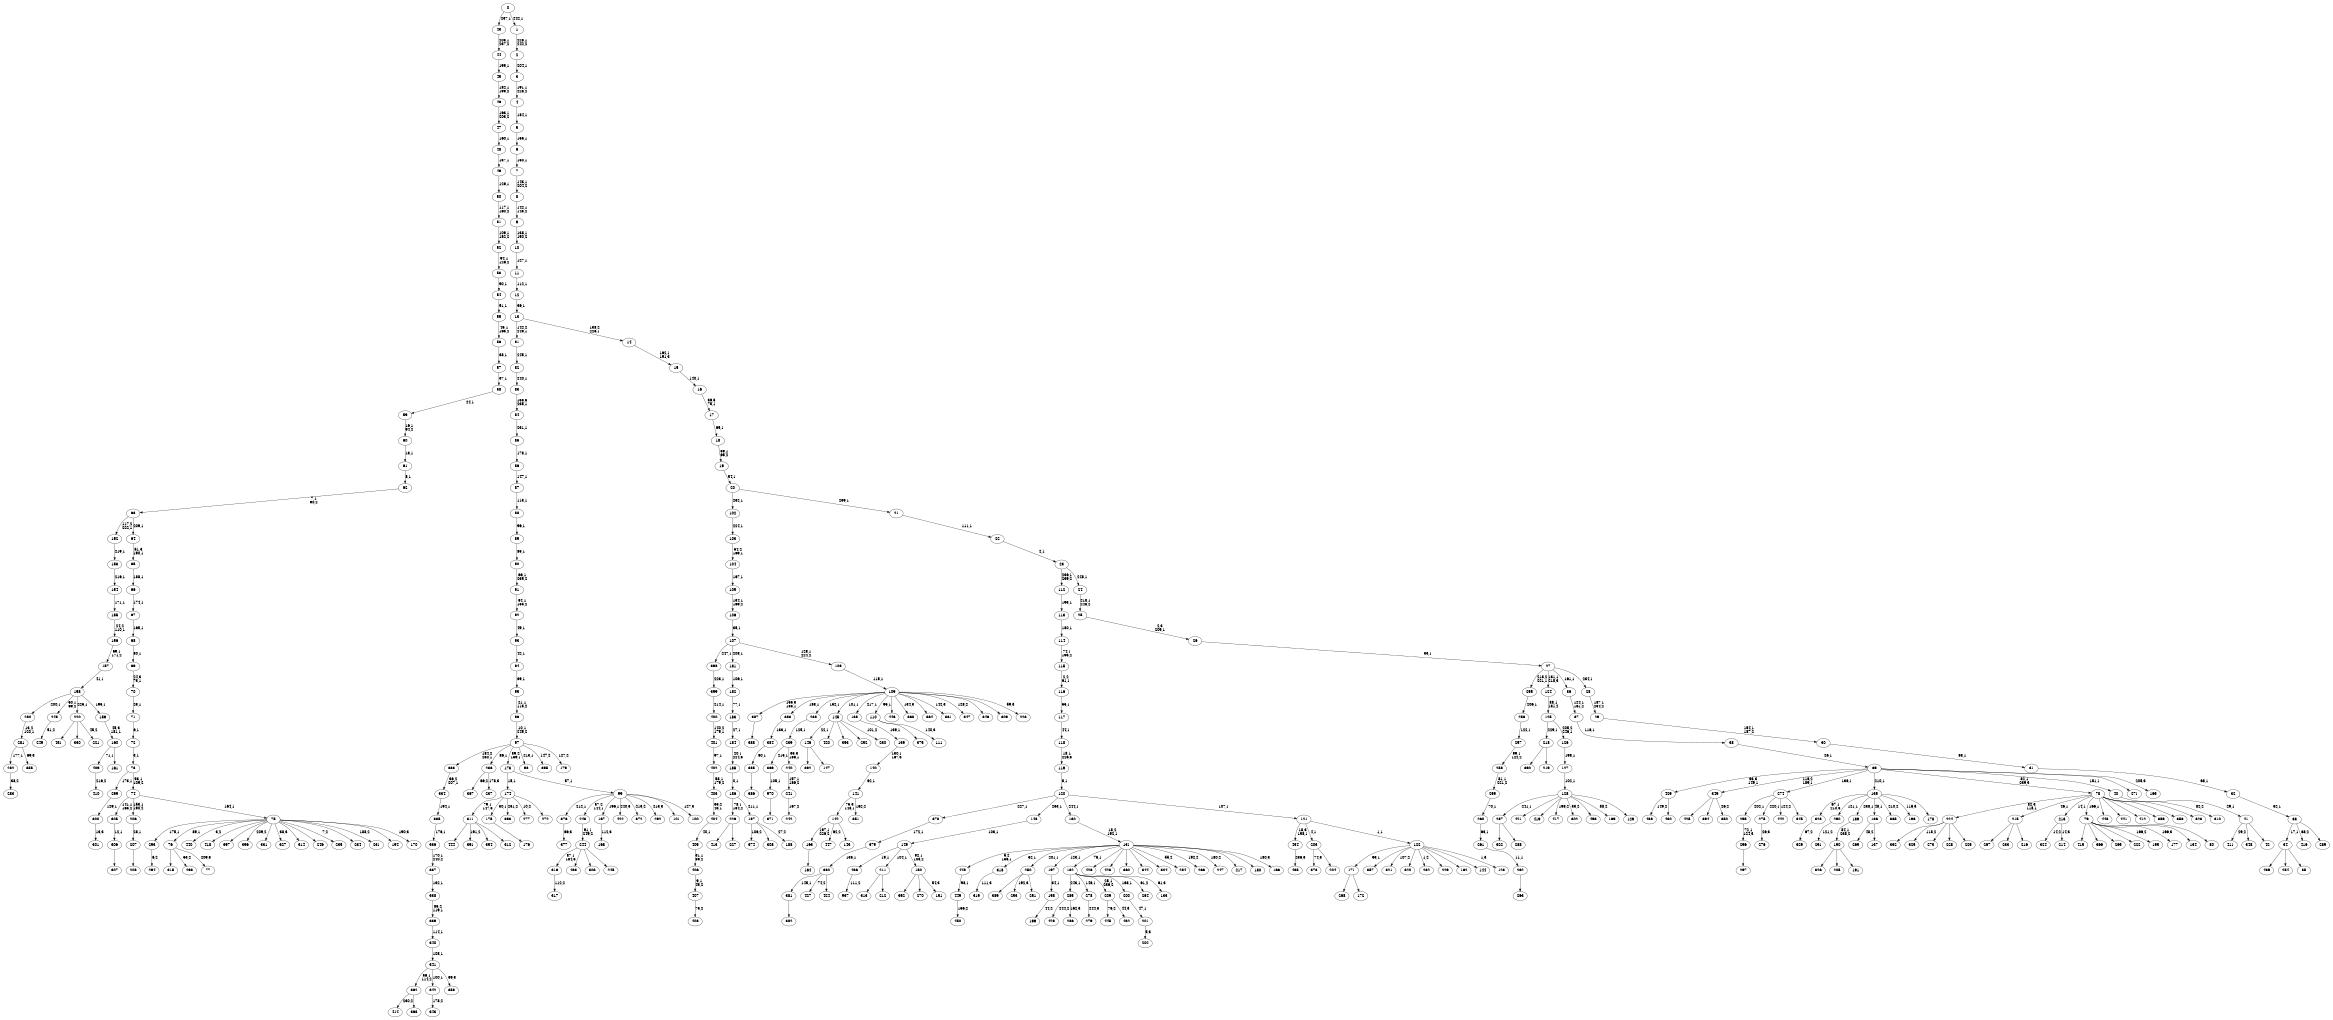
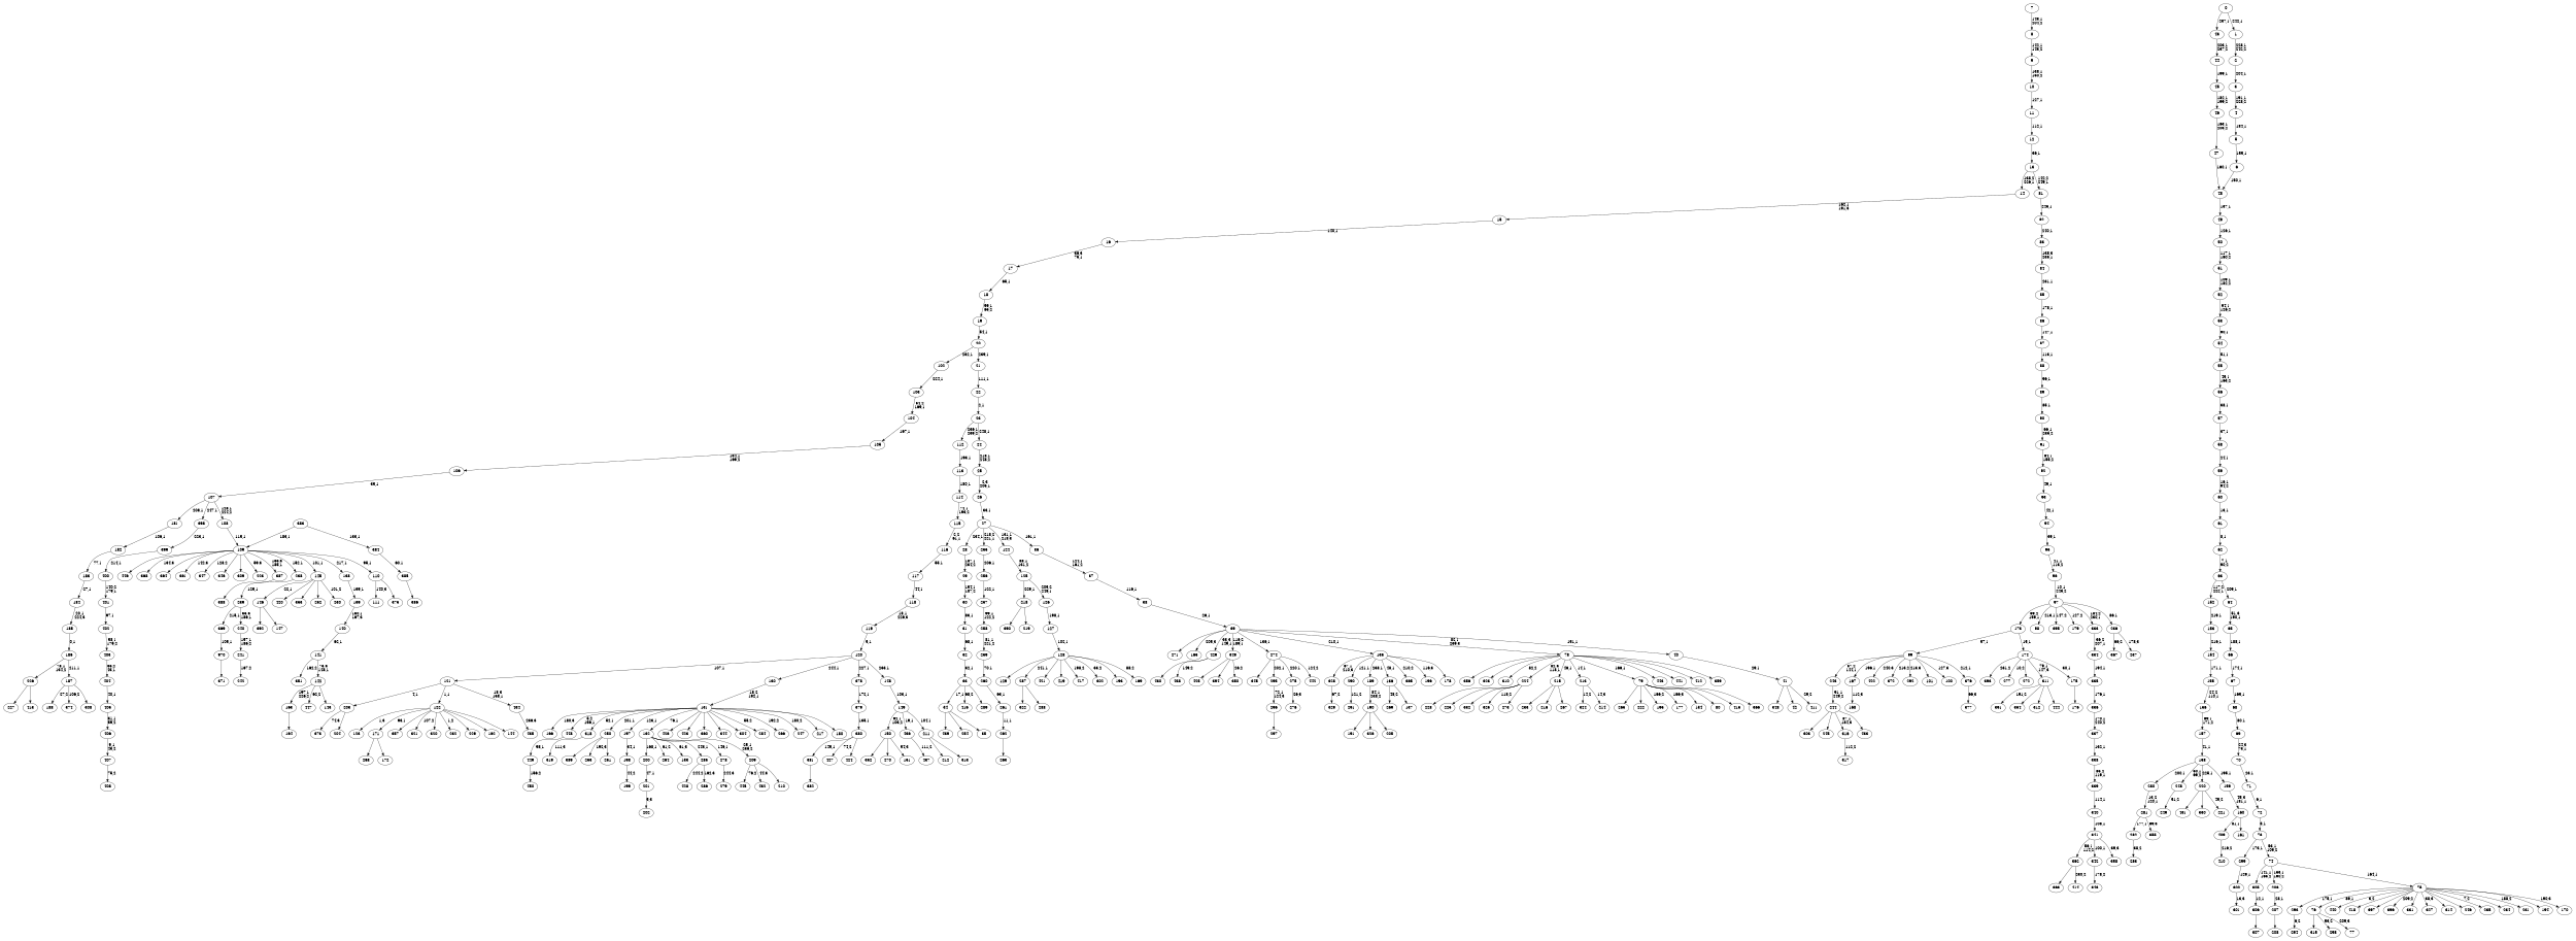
  digraph {
    449
    450
    448
    436
-   437 [label=937]
+   437
    434
    435
    429
    438
    430
    409
    410
    407
    408
    406
    405
    404
    403
    402
    401
    400
    399
    398
    387
    388
    385
    386
    384
    383
    381
    382
    380
    427
    424
    379
    378
    376
    377
    n39 [label=970]
    371
    369
    362
    414
    363
    349
    425
    394
    350
    342
    343
    341
    358
    340
    339
    338
    337
    336
    335
    334
    333
    328
    329
    318
    319
    316
    317
    311
    444
    391
    354
    312
    306
    307
    305
    300
    301
    299
    296
    297
    295
    293
    294
    290
    291
    287
    322
    288
    285
    428
    286
    282
    283
    281
    355
    280
    278
    279
    275
    276
    274
    442
    345
    262
    263
    261
    260
    259
    258
    257
    256
    255
    250
    389
    253
    251
    248
    249
    244
    433
    303
    245
    243
    241
    242
    240
    239
    238
    236
    367
    237
    226
    413
    227
    224
    332
    325
    273
    228
    225
    220
    431
    330
    221
    218
    390
    219
    215
    267
    233
    216
    213
    324
    214
    211
    313
    212
    209
    445
    432
+   210
    207
    208
    206
    203
    373
    204
    201
    202
    200
    198
    199
    197
    190
    326
    205
    191
    189
    187
    374
    308
    188
    186
    185
    184
    183
    182
    181
    175
    176
    174
    393
    277
    272
    173
    99
    171
    268
    172
    167
    168
    163
    164
    160
    161
    159
    158
    157
    156
    155
    154
    153
    152
    150
    352
    270
    151
    149
    148
    146
    392
    147
    145
    420
    353
    252
    230
    142
    447
    143
    141
    351
    140
    139
    138
    136
    269
    137
    135
    365
    196
    178
    132
    264
    133
    131
    426
    423
    360
    344
    304
    284
    266
    247
    217
    180
    166
    130
    128
    421
    419
    417
    302
-   193 [label=493]
+   193
    169
    129
    127
    126
    125
    124
    122
    357
    321
    320
    232
    229
    162
    144
    123
    121
    120
    119
    118
    117
    116
    115
    114
    113
    112
    110
    375
    111
    109
    446
    368
    364
    361
    347
    346
    309
    223
    108
    107
    106
    105
    104
    103
    102
    422
    372
    292
    101
    100
    97
    98
    395
    179
    96
    95
    94
    93
    92
    91
    90
    89
    88
    87
    86
    85
    84
    83
    82
    81
    79
    415
    366
    265
    222
    195
    177
    134
    80
    78
    443
    441
    412
    359
    356
    323
    310
    76
    315
    298
    77
    75
    440
    418
    397
    396
    331
    327
    314
    246
    235
    234
    231
    194
    170
    74
    73
    72
    71
    70
    69
    68
    67
    66
    65
    64
    63
    62
    61
    60
    59
    58
    57
    56
    55
    54
    53
    52
    51
    50
    49
    48
    47
    46
    45
    44
    43
    41
    411
    348
    42
    40
    39
    271
    165
    38
    37
    36
    34
    439
    254
    35
    33
    416
    289
    32
    31
    30
    29
    28
    27
    26
    25
    24
    23
    22
    21
    20
    19
    18
    17
    16
    15
    14
    13
    12
    11
    10
    9
    8
    7
    6
    5
    4
    3
    2
    1
    0
    449 -> 450 [label="156,2"]
    448 -> 449 [label="98,1"]
    436 -> 437 [label="111,2"]
    434 -> 435 [label="236,3"]
    429 -> 438 [label="149,2"]
    429 -> 430
    409 -> 410 [label="216,2"]
    407 -> 408 [label="75,2"]
    406 -> 407 [label="9,1\n43,2"]
    405 -> 406 [label="31,1\n59,2"]
    404 -> 405 [label="40,1"]
    403 -> 404 [label="35,2\n43,1"]
    402 -> 403 [label="58,1\n179,2"]
    401 -> 402 [label="97,1"]
    400 -> 401 [label="140,2\n179,1"]
    399 -> 400 [label="214,1"]
    398 -> 399 [label="223,1"]
    387 -> 388
    385 -> 386
    384 -> 385 [label="60,1"]
    383 -> 384 [label="133,1"]
    381 -> 382
    380 -> 381 [label="145,1"]
    380 -> 427 [label="74,2"]
    380 -> 424
    379 -> 380 [label="135,1"]
    378 -> 379 [label="172,1"]
    376 -> 377 [label="66,3"]
    n39 -> 371
    369 -> n39 [label="105,1"]
    362 -> 414 [label="230,2"]
    362 -> 363
    349 -> 425
    349 -> 394
    349 -> 350 [label="26,2"]
    342 -> 343 [label="178,2"]
    341 -> 362 [label="56,1\n114,2"]
    341 -> 342 [label="100,1"]
    341 -> 358 [label="39,3"]
    340 -> 341 [label="108,1"]
    339 -> 340 [label="114,1"]
    338 -> 339 [label="85,2\n119,1"]
    337 -> 338 [label="132,1"]
    336 -> 337 [label="170,1\n240,2"]
    335 -> 336 [label="176,1"]
    334 -> 335 [label="194,1"]
    333 -> 334 [label="36,2\n207,1"]
    328 -> 329 [label="67,2"]
    318 -> 319 [label="111,3"]
    316 -> 317 [label="112,2"]
    311 -> 444
    311 -> 391 [label="191,2"]
    311 -> 354
    311 -> 312
    306 -> 307
    305 -> 306 [label="12,1"]
    300 -> 301 [label="13,3"]
    299 -> 300 [label="129,1"]
    296 -> 297
    295 -> 296 [label="72,1\n124,3"]
    293 -> 294 [label="6,2"]
    290 -> 291 [label="121,2"]
    287 -> 322
    287 -> 288
    285 -> 428 [label="244,2"]
    285 -> 286 [label="162,3"]
    282 -> 283 [label="38,2"]
    281 -> 282 [label="177,1"]
    281 -> 355 [label="69,3"]
    280 -> 281 [label="13,2\n120,1"]
    278 -> 279 [label="244,3"]
    275 -> 276 [label="26,3"]
    274 -> 295 [label="202,1"]
    274 -> 275 [label="220,1"]
    274 -> 442 [label="124,2"]
    274 -> 345
    262 -> 263
    261 -> 262 [label="11,1"]
    260 -> 261 [label="63,1"]
    259 -> 260 [label="70,1"]
    258 -> 259 [label="81,1\n221,2"]
    257 -> 258 [label="99,1\n122,2"]
    256 -> 257 [label="122,1"]
    255 -> 256 [label="206,1"]
    250 -> 389
    250 -> 253 [label="192,3"]
    250 -> 251
    248 -> 249 [label="51,2"]
    244 -> 316 [label="87,1\n184,3"]
    244 -> 433
    244 -> 303
    244 -> 245
    243 -> 244 [label="91,1\n249,2"]
    241 -> 242 [label="167,2"]
    240 -> 241 [label="157,1\n186,2"]
    239 -> 369 [label="215,1"]
    239 -> 240 [label="35,3\n186,1"]
    238 -> 239 [label="125,1"]
    236 -> 367 [label="66,2"]
    236 -> 237 [label="178,3"]
    226 -> 413
    226 -> 227
    224 -> 332
    224 -> 325 [label="118,2"]
    224 -> 273
    224 -> 228
    224 -> 225
    220 -> 431
    220 -> 330
    220 -> 221 [label="45,2"]
    218 -> 390
    218 -> 219
    215 -> 267
    215 -> 233
    215 -> 216
    213 -> 324 [label="14,2"]
    213 -> 214 [label="14,3"]
    211 -> 313
    211 -> 212
    209 -> 445 [label="76,2"]
    209 -> 432 [label="44,3"]
+   209 -> 210
    207 -> 208
    206 -> 207 [label="28,1"]
    203 -> 373 [label="74,3"]
    203 -> 204
    201 -> 202 [label="5,3"]
    200 -> 201 [label="47,1"]
    198 -> 199 [label="44,2"]
    197 -> 198 [label="34,1"]
    190 -> 326
    190 -> 205
    190 -> 191
    189 -> 190 [label="84,1\n238,2"]
    187 -> 374 [label="106,2"]
    187 -> 308
    187 -> 188 [label="27,2"]
    186 -> 226 [label="78,1\n134,2"]
    186 -> 187 [label="211,1"]
    185 -> 186 [label="0,1"]
    184 -> 185 [label="20,1\n224,3"]
    183 -> 184 [label="27,1"]
    182 -> 183 [label="77,1"]
    181 -> 182 [label="106,1"]
    175 -> 176
    174 -> 311 [label="79,1\n147,3"]
    174 -> 175 [label="30,1"]
    174 -> 393 [label="231,2"]
    174 -> 277 [label="10,2"]
    174 -> 272
    173 -> 174 [label="15,1"]
    173 -> 99 [label="57,1"]
    99 -> 376 [label="212,1"]
    99 -> 243 [label="57,2\n144,1"]
    99 -> 167 [label="196,1"]
    99 -> 422 [label="240,3"]
    99 -> 372 [label="213,2"]
    99 -> 292 [label="213,3"]
    99 -> 101
    99 -> 100 [label="127,3"]
    171 -> 268
    171 -> 172
    167 -> 168 [label="112,3"]
    163 -> 164
-   160 -> 409 [label="71,1"]
+   160 -> 409 [label="81,1"]
    160 -> 161
    159 -> 160 [label="45,3\n181,1"]
    158 -> 280 [label="200,1"]
    158 -> 248 [label="50,1\n69,2"]
    158 -> 220 [label="225,1"]
    158 -> 159 [label="195,1"]
    157 -> 158 [label="41,1"]
    156 -> 157 [label="69,1\n171,2"]
    155 -> 156 [label="24,2\n110,1"]
    154 -> 155 [label="171,1"]
    153 -> 154 [label="216,1"]
    152 -> 153 [label="219,1"]
    150 -> 352
    150 -> 270
    150 -> 151 [label="54,3"]
    149 -> 436 [label="19,1"]
    149 -> 211 [label="104,1"]
    149 -> 150 [label="92,1\n103,2"]
    148 -> 149 [label="103,1"]
    146 -> 392
    146 -> 147
    145 -> 146 [label="22,1"]
    145 -> 420
    145 -> 353
    145 -> 252
    145 -> 230 [label="101,2"]
    142 -> 163 [label="197,1\n226,2"]
    142 -> 447 [label="62,2"]
    142 -> 143
    141 -> 142 [label="75,3\n148,1"]
    141 -> 351 [label="162,2"]
    140 -> 141 [label="62,1"]
    139 -> 140 [label="130,1\n167,3"]
    138 -> 139 [label="139,1"]
    136 -> 269 [label="48,2"]
    136 -> 137
    135 -> 328 [label="67,1\n210,3"]
    135 -> 290 [label="121,1"]
    135 -> 189 [label="238,1"]
    135 -> 136 [label="48,1"]
    135 -> 365 [label="210,2"]
    135 -> 196 [label="116,3"]
    135 -> 178
    132 -> 285 [label="243,1"]
    132 -> 278 [label="146,1"]
    132 -> 209 [label="25,1\n236,2"]
    132 -> 200 [label="168,1"]
    132 -> 264 [label="61,2"]
    132 -> 133 [label="61,3"]
    131 -> 448 [label="5,2\n156,1"]
    131 -> 318 [label="52,1"]
    131 -> 250 [label="201,1"]
    131 -> 197 [label="123,1"]
    131 -> 132 [label="76,1"]
    131 -> 426
    131 -> 423
    131 -> 360
    131 -> 344
    131 -> 304
    131 -> 284 [label="55,2"]
    131 -> 266 [label="192,2"]
    131 -> 247 [label="180,2"]
    131 -> 217
    131 -> 180
    131 -> 166 [label="180,3"]
    130 -> 131 [label="18,2\n192,1"]
    128 -> 287 [label="241,1"]
    128 -> 421
    128 -> 419
    128 -> 417 [label="198,2"]
    128 -> 302 [label="33,2"]
    128 -> 193
    128 -> 169 [label="88,2"]
    128 -> 129
    127 -> 128 [label="102,1"]
    126 -> 127 [label="198,1"]
    125 -> 218 [label="229,1"]
    125 -> 126 [label="205,2\n246,1"]
    124 -> 125 [label="88,1\n131,2"]
    122 -> 171 [label="93,1"]
    122 -> 357
    122 -> 321 [label="107,2"]
    122 -> 320
    122 -> 232 [label="1,2"]
    122 -> 229
    122 -> 162
    122 -> 144
    122 -> 123 [label="1,3"]
    121 -> 434 [label="18,3\n158,1"]
    121 -> 203 [label="4,1"]
    121 -> 122 [label="1,1"]
    120 -> 378 [label="227,1"]
    120 -> 148 [label="233,1"]
    120 -> 130 [label="244,1"]
    120 -> 121 [label="107,1"]
    119 -> 120 [label="5,1"]
    118 -> 119 [label="18,1\n226,3"]
    117 -> 118 [label="44,1"]
    116 -> 117 [label="55,1"]
    115 -> 116 [label="2,2\n61,1"]
    114 -> 115 [label="74,1\n193,2"]
    113 -> 114 [label="180,1"]
    112 -> 113 [label="193,1"]
    110 -> 375
    110 -> 111 [label="140,3"]
    109 -> 387 [label="155,3\n185,1"]
-   109 -> 383 [label="183,1"]
+   383 -> 109 [label="183,1"]
    109 -> 238 [label="152,1"]
    109 -> 145 [label="101,1"]
    109 -> 138 [label="217,1"]
    109 -> 110 [label="95,1"]
    109 -> 446
    109 -> 368 [label="134,3"]
    109 -> 364
    109 -> 361 [label="142,3"]
    109 -> 347 [label="128,2"]
    109 -> 346
    109 -> 309
    109 -> 223 [label="59,3"]
    108 -> 109 [label="115,1"]
    107 -> 398 [label="247,1"]
    107 -> 181 [label="208,1"]
    107 -> 108 [label="128,1\n224,2"]
    106 -> 107 [label="35,1"]
    105 -> 106 [label="134,1\n169,2"]
    104 -> 105 [label="167,1"]
    103 -> 104 [label="54,2\n169,1"]
    102 -> 103 [label="224,1"]
    97 -> 333 [label="184,2\n230,1"]
    97 -> 236 [label="86,1"]
    97 -> 173 [label="39,2\n159,1"]
    97 -> 98 [label="213,1"]
    97 -> 395 [label="147,2"]
    97 -> 179 [label="127,2"]
    96 -> 97 [label="10,1\n245,2"]
    95 -> 96 [label="21,1\n113,2"]
    94 -> 95 [label="39,1"]
    93 -> 94 [label="42,1"]
    92 -> 93 [label="49,1"]
    91 -> 92 [label="64,1\n155,2"]
    90 -> 91 [label="66,1\n235,2"]
    89 -> 90 [label="85,1"]
    88 -> 89 [label="96,1"]
    87 -> 88 [label="113,1"]
    86 -> 87 [label="147,1"]
    85 -> 86 [label="178,1"]
    84 -> 85 [label="231,1"]
    83 -> 84 [label="138,3\n235,1"]
    82 -> 83 [label="240,1"]
    81 -> 82 [label="245,1"]
    79 -> 415
    79 -> 366
    79 -> 265
    79 -> 222
    79 -> 195 [label="166,2"]
    79 -> 177 [label="166,3"]
    79 -> 134
    79 -> 80
    78 -> 224 [label="82,3\n118,1"]
    78 -> 215 [label="46,1"]
    78 -> 213 [label="14,1"]
    78 -> 79 [label="166,1"]
    78 -> 443
    78 -> 441
    78 -> 412
    78 -> 359
    78 -> 356
    78 -> 323
    78 -> 310 [label="82,2"]
    76 -> 315
    76 -> 298 [label="53,2"]
    76 -> 77 [label="209,3"]
    75 -> 293 [label="175,1"]
    75 -> 76 [label="89,1"]
    75 -> 440 [label="3,2"]
    75 -> 418
    75 -> 397
    75 -> 396 [label="209,2"]
    75 -> 331
    75 -> 327 [label="38,3"]
    75 -> 314
    75 -> 246
    75 -> 235 [label="7,2"]
    75 -> 234
    75 -> 231 [label="188,2"]
    75 -> 194
    75 -> 170 [label="190,3"]
    74 -> 305 [label="141,1\n165,2"]
    74 -> 206 [label="153,1\n190,2"]
    74 -> 75 [label="164,1"]
    73 -> 299 [label="173,1"]
    73 -> 74 [label="53,1\n109,2"]
    72 -> 73 [label="3,1"]
    71 -> 72 [label="6,1"]
    70 -> 71 [label="23,1"]
    69 -> 70 [label="24,3\n73,1"]
    68 -> 69 [label="80,1"]
    67 -> 68 [label="165,1"]
    66 -> 67 [label="174,1"]
    65 -> 66 [label="188,1"]
    64 -> 65 [label="51,3\n190,1"]
    63 -> 152 [label="117,2\n222,1"]
    63 -> 64 [label="209,1"]
    62 -> 63 [label="7,1\n90,2"]
    61 -> 62 [label="8,1"]
    60 -> 61 [label="13,1"]
    59 -> 60 [label="16,1\n94,2"]
    58 -> 59 [label="24,1"]
    57 -> 58 [label="37,1"]
    56 -> 57 [label="38,1"]
    55 -> 56 [label="45,1\n163,2"]
    54 -> 55 [label="51,1"]
    53 -> 54 [label="90,1"]
    52 -> 53 [label="94,1\n126,2"]
    51 -> 52 [label="109,1\n182,2"]
    50 -> 51 [label="117,1\n160,2"]
    49 -> 50 [label="126,1"]
    48 -> 49 [label="137,1"]
    47 -> 48 [label="160,1"]
    46 -> 47 [label="163,1\n203,2"]
    45 -> 46 [label="182,1\n199,2"]
    44 -> 45 [label="199,1"]
    43 -> 44 [label="203,1\n237,2"]
    41 -> 411 [label="29,2"]
    41 -> 348
    41 -> 42
    40 -> 41 [label="29,1"]
    39 -> 429 [label="33,3\n149,1"]
    39 -> 349 [label="116,2\n189,1"]
    39 -> 274 [label="136,1"]
    39 -> 135 [label="210,1"]
    39 -> 78 [label="82,1\n239,3"]
    39 -> 40 [label="151,1"]
    39 -> 271
    39 -> 165 [label="205,3"]
    38 -> 39 [label="26,1"]
    37 -> 38 [label="116,1"]
    36 -> 37 [label="124,1\n161,2"]
    34 -> 439
    34 -> 254
    34 -> 35
    33 -> 34 [label="17,1"]
    33 -> 416 [label="68,2"]
    33 -> 289
    32 -> 33 [label="32,1"]
    31 -> 32 [label="68,1"]
    30 -> 31 [label="83,1"]
    29 -> 30 [label="154,1\n187,2"]
    28 -> 29 [label="187,1\n234,2"]
    27 -> 255 [label="218,2\n221,1"]
    27 -> 124 [label="131,1\n218,3"]
    27 -> 36 [label="161,1"]
    27 -> 28 [label="234,1"]
    26 -> 27 [label="33,1"]
    25 -> 26 [label="2,3\n205,1"]
    24 -> 25 [label="218,1\n248,2"]
    23 -> 112 [label="236,1\n239,2"]
    23 -> 24 [label="248,1"]
    22 -> 23 [label="2,1"]
    21 -> 22 [label="111,1"]
    20 -> 102 [label="232,1"]
    20 -> 21 [label="239,1"]
    19 -> 20 [label="54,1"]
    18 -> 19 [label="59,1\n65,2"]
    17 -> 18 [label="65,1"]
    16 -> 17 [label="36,3\n75,1"]
    15 -> 16 [label="140,1"]
    14 -> 15 [label="162,1\n191,3"]
    13 -> 81 [label="142,2\n249,1"]
    13 -> 14 [label="138,2\n226,1"]
    12 -> 13 [label="36,1"]
    11 -> 12 [label="112,1"]
    10 -> 11 [label="127,1"]
    9 -> 10 [label="138,1\n150,2"]
    8 -> 9 [label="142,1\n143,2"]
    7 -> 8 [label="143,1\n204,2"]
-   6 -> 7 [label="150,1"]
+   6 -> 48 [label="150,1"]
    5 -> 6 [label="155,1"]
    4 -> 5 [label="184,1"]
    3 -> 4 [label="191,1\n228,2"]
    2 -> 3 [label="204,1"]
    1 -> 2 [label="228,1\n242,2"]
    0 -> 43 [label="237,1"]
    0 -> 1 [label="242,1"]
  }
